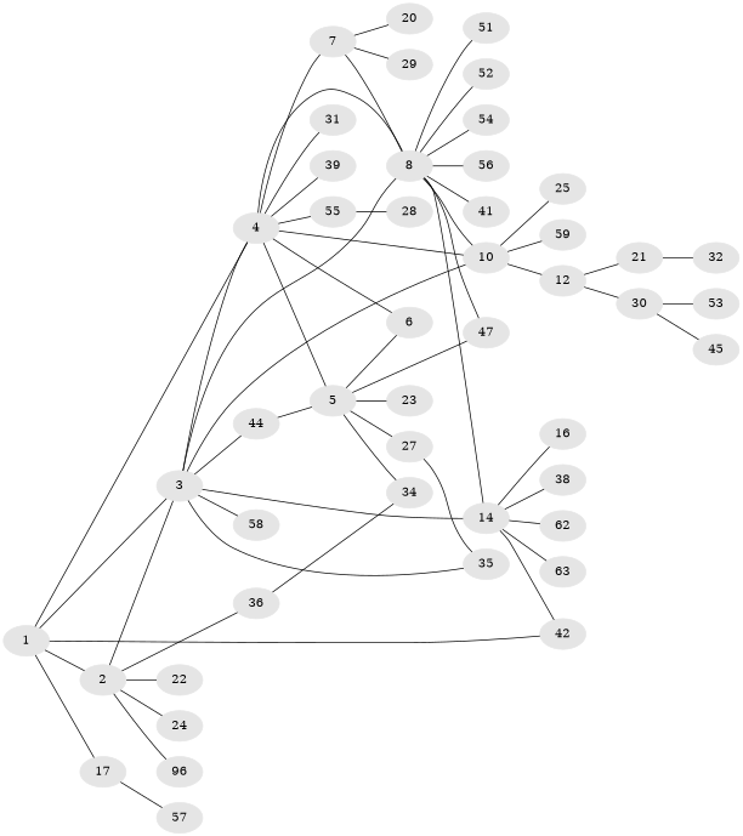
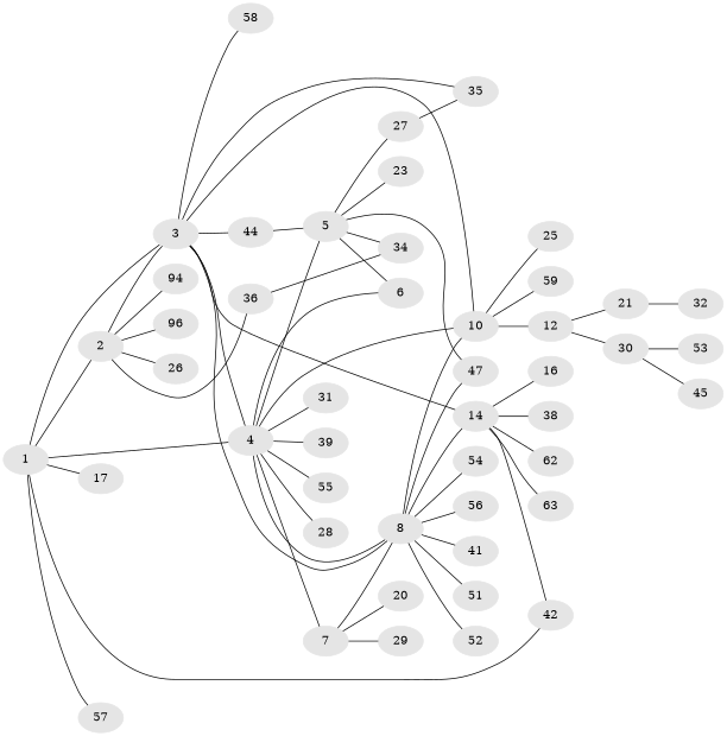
  graph {
    rankdir=LR
    node [color=gray90 style=filled]
    1 [super="+33"]
    2 [super="+43"]
    3 [super="+13"]
    4 [super="+9"]
    17
    42
    57
-   22
-   24
+   22 [label=26]
+   24 [label=94]
    n10 [label=96 super="+48"]
    36
    8 [super="+15"]
    10 [super="+11"]
    14 [super="+37"]
    n15 [label=58]
    35
    44 [super="+58"]
    5 [super="+46"]
    6
    7 [super="+19"]
    28 [super="+60"]
    31
    39
    55
    34
    23
    27 [super="+61"]
    47
    41
    51
    52
    54
    56
    12 [super="+40"]
    25
    59
    16
    38
    62
    63
    20
    29
    21
    30 [super="+49"]
    32
    45
    53
    1 -- 2
    1 -- 3
    1 -- 4
    1 -- 17
    1 -- 42
-   17 -- 57
+   1 -- 57
    2 -- 3
    2 -- 22
    2 -- 24
    2 -- n10
    2 -- 36
    3 -- 4
    3 -- 8
    3 -- 10
    3 -- 14
    3 -- n15
    3 -- 35
    3 -- 44
    4 -- 8
    4 -- 10
    4 -- 5
    4 -- 6
    4 -- 7
-   55 -- 28
+   4 -- 28
    4 -- 31
    4 -- 39
    4 -- 55
    36 -- 34
    8 -- 10 [weight=2]
    8 -- 14
    8 -- 47
    8 -- 41
    8 -- 51
    8 -- 52
    8 -- 54
    8 -- 56
    10 -- 12 [weight=2]
    10 -- 25
    10 -- 59
    14 -- 42
    14 -- 16
    14 -- 38
    14 -- 62
    14 -- 63
    44 -- 5
    5 -- 6
    5 -- 34
    5 -- 23
    5 -- 27
    5 -- 47
    7 -- 8
    7 -- 20
    7 -- 29
    27 -- 35
    12 -- 21
    12 -- 30
    21 -- 32
    30 -- 45
    30 -- 53
  }
